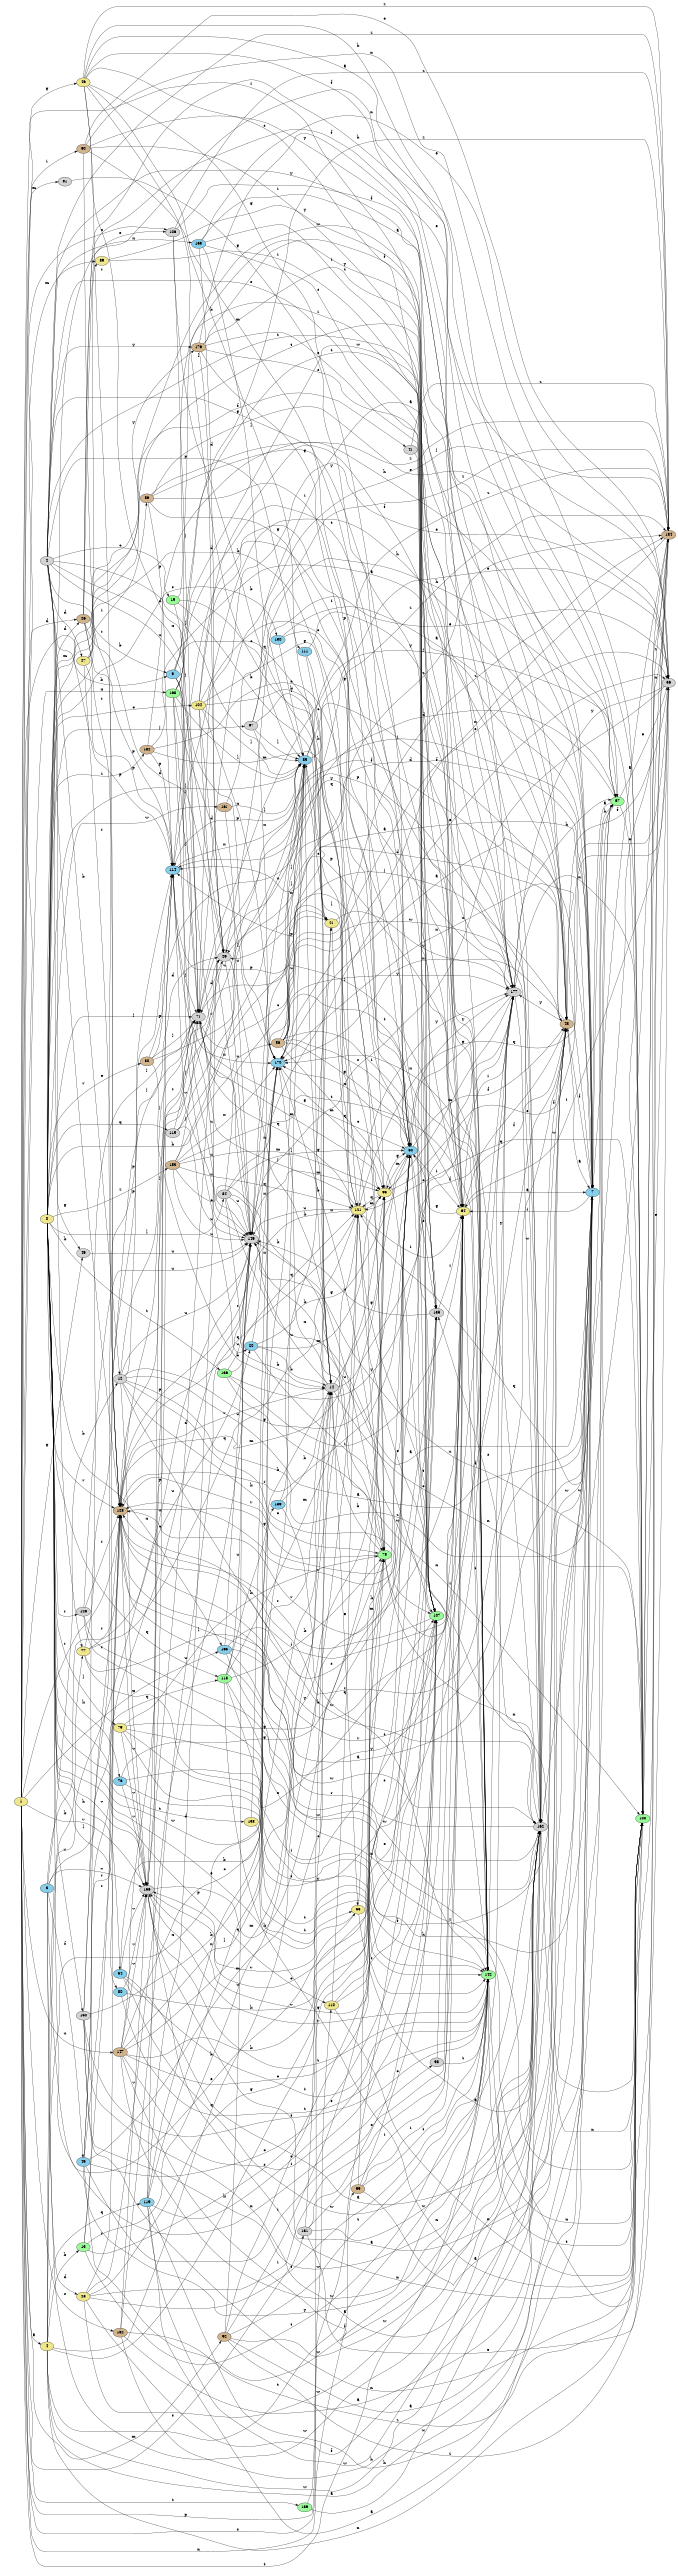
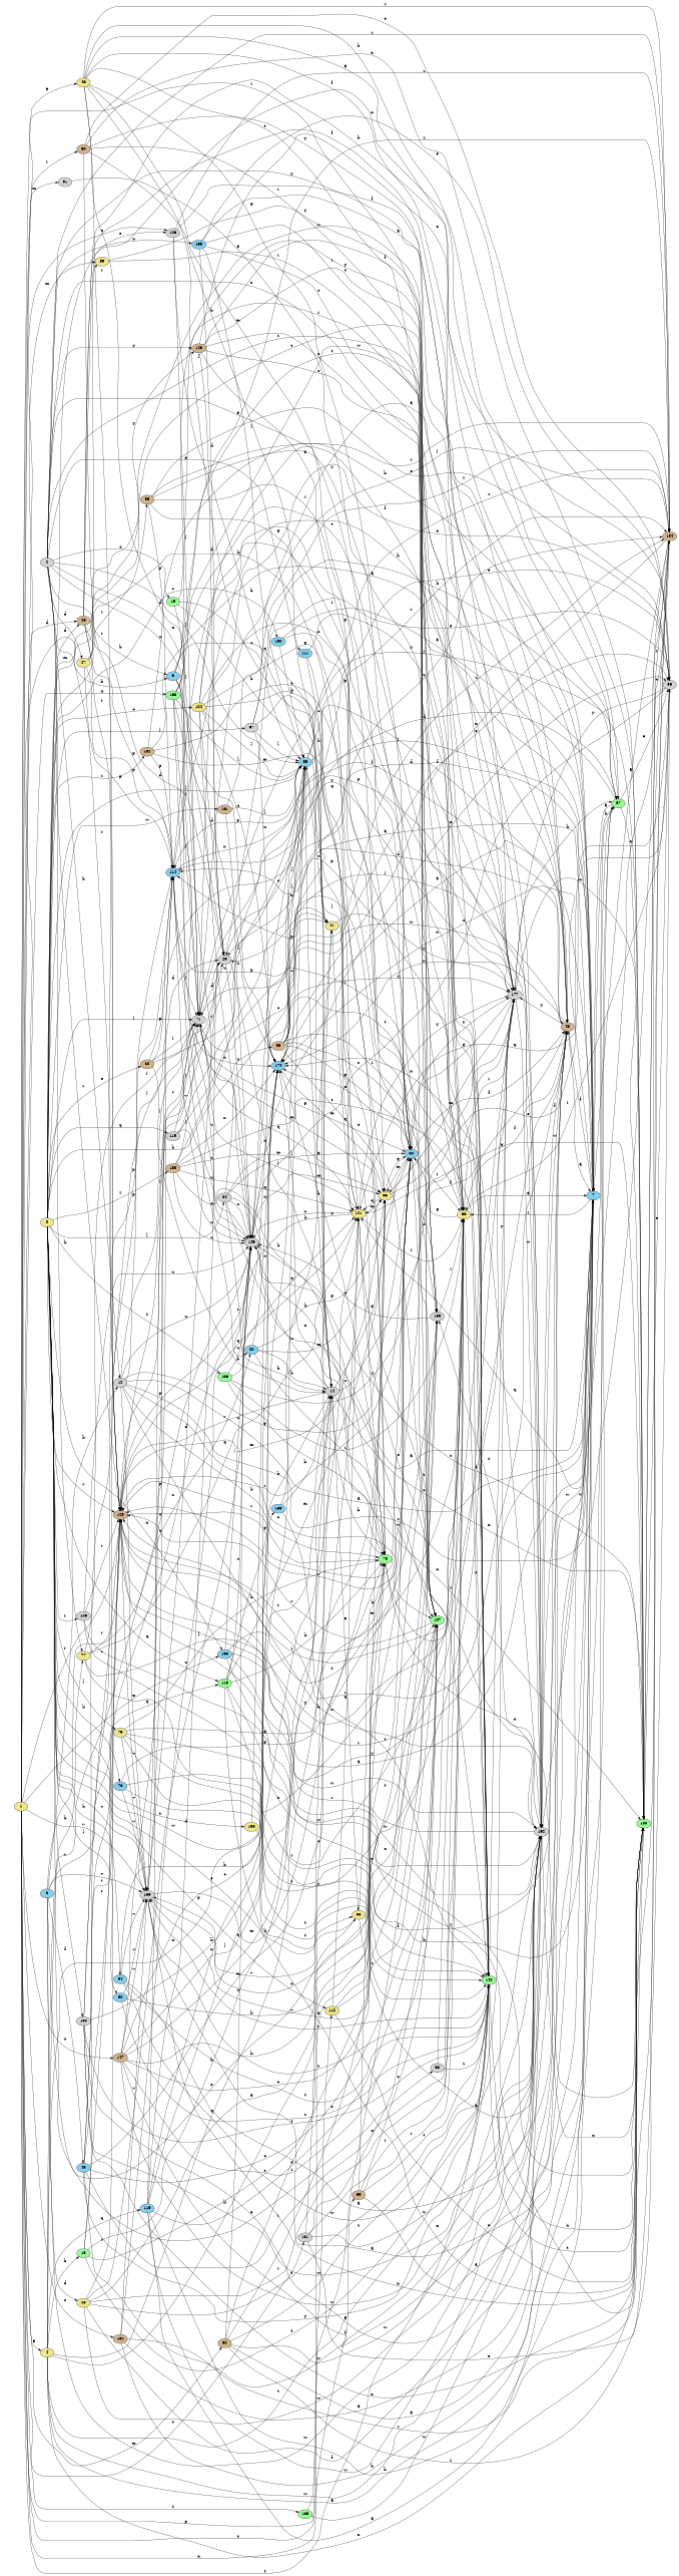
  strict digraph {
    rankdir=LR
    node [fillcolor=lightgrey style=filled]
    0 [fillcolor=khaki]
    26 [fillcolor=tan]
    30 [fillcolor=tan]
    35 [fillcolor=khaki]
-   41
    54 [fillcolor=skyblue]
    56 [fillcolor=tan]
    59 [fillcolor=tan]
    67
    71
    76 [fillcolor=skyblue]
    79 [fillcolor=khaki]
    80 [fillcolor=skyblue]
    84
    85 [fillcolor=skyblue]
    89 [fillcolor=khaki]
    98
    104 [fillcolor=khaki]
    106
    110 [fillcolor=khaki]
    115
    118 [fillcolor=palegreen]
    126
    128 [fillcolor=tan]
    130 [fillcolor=skyblue]
    136 [fillcolor=palegreen]
    138 [fillcolor=khaki]
    150
    156
    159 [fillcolor=skyblue]
    161 [fillcolor=tan]
    165 [fillcolor=skyblue]
-   176 [fillcolor=tan]
+   176 [fillcolor=tan label=146]
    182 [fillcolor=tan]
    183 [fillcolor=tan]
    114 [fillcolor=skyblue]
    100 [fillcolor=palegreen]
    29
    43 [fillcolor=tan]
    57 [fillcolor=palegreen]
    177
    184 [fillcolor=tan]
    14
    7 [fillcolor=skyblue]
    78 [fillcolor=palegreen]
    107 [fillcolor=palegreen]
    142 [fillcolor=palegreen]
    162
-   64 [fillcolor=khaki]
+   64 [fillcolor=khaki label=66]
    135
    50 [fillcolor=skyblue]
    36
    170 [fillcolor=skyblue]
    121 [fillcolor=khaki]
    93 [fillcolor=khaki]
    149
    21 [fillcolor=khaki]
    1 [fillcolor=khaki]
    4 [fillcolor=khaki]
    9 [fillcolor=skyblue]
    46 [fillcolor=khaki]
-   49
    60 [fillcolor=tan]
    91
    92 [fillcolor=tan]
    99 [fillcolor=tan]
    131
    132 [fillcolor=tan]
    139 [fillcolor=palegreen]
    147 [fillcolor=tan]
    168 [fillcolor=palegreen]
    77 [fillcolor=khaki]
    13 [fillcolor=palegreen]
    119 [fillcolor=skyblue]
    20 [fillcolor=skyblue]
    2
    12
    19 [fillcolor=palegreen]
    27 [fillcolor=khaki]
    111 [fillcolor=skyblue]
    169 [fillcolor=skyblue]
    3 [fillcolor=skyblue]
    28 [fillcolor=khaki]
    n84 [fillcolor=skyblue label=45]
    0 -> 26 [label=d]
    0 -> 30 [label=e]
    0 -> 35 [label=e]
-   0 -> 41 [label=f]
    0 -> 54 [label=h]
    0 -> 56 [label=h]
    0 -> 59 [label=i]
    0 -> 67 [label=j]
    0 -> 71 [label=j]
    0 -> 76 [label=k]
    0 -> 79 [label=l]
    0 -> 80 [label=l]
    0 -> 84 [label=l]
    0 -> 85 [label=l]
    0 -> 89 [label=m]
    0 -> 98 [label=n]
    0 -> 104 [label=o]
    0 -> 106 [label=o]
    0 -> 110 [label=p]
    0 -> 115 [label=q]
    0 -> 118 [label=q]
    0 -> 126 [label=r]
    0 -> 128 [label=r]
    0 -> 130 [label=s]
    0 -> 136 [label=t]
    0 -> 138 [label=t]
    0 -> 150 [label=v]
    0 -> 156 [label=v]
    0 -> 159 [label=w]
    0 -> 161 [label=w]
    0 -> 165 [label=x]
    0 -> 176 [label=y]
    0 -> 182 [label=z]
    0 -> 183 [label=z]
    26 -> 128 [label=r]
    26 -> 114 [label=p]
    26 -> 100 [label=n]
    26 -> 29 [label=d]
    26 -> 43 [label=f]
    26 -> 57 [label=h]
    30 -> 71 [label=j]
    30 -> 114 [label=p]
    30 -> 177 [label=y]
    30 -> 184 [label=z]
    30 -> 14 [label=b]
    35 -> 156 [label=v]
    35 -> 7 [label=a]
    35 -> 78 [label=k]
-   41 -> 184 [label=z]
-   41 -> 107 [label=o]
    54 -> 156 [label=v]
    54 -> 14 [label=b]
    54 -> 7 [label=a]
    54 -> 142 [label=t]
    54 -> 162 [label=w]
    56 -> 85 [label=l]
    56 -> 177 [label=y]
    56 -> 184 [label=z]
    56 -> 107 [label=o]
    56 -> 142 [label=t]
    56 -> 162 [label=w]
    56 -> 64 [label=i]
    56 -> 135 [label=s]
    56 -> 50 [label=g]
    56 -> 36 [label=e]
    59 -> 114 [label=p]
    59 -> 57 [label=h]
    59 -> 177 [label=y]
    59 -> 64 [label=i]
    59 -> 50 [label=g]
    59 -> 36 [label=e]
    67 -> 85 [label=l]
    67 -> 57 [label=h]
    67 -> 184 [label=z]
    67 -> 78 [label=k]
    67 -> 170 [label=x]
    71 -> 29 [label=d]
    71 -> 50 [label=g]
    71 -> 36 [label=e]
    71 -> 121 [label=q]
    71 -> 93 [label=m]
    76 -> 156 [label=v]
    76 -> 142 [label=t]
    76 -> 64 [label=i]
    76 -> 50 [label=g]
    79 -> 156 [label=v]
    79 -> 177 [label=y]
    79 -> 78 [label=k]
    79 -> 107 [label=o]
    79 -> 142 [label=t]
    79 -> 50 [label=g]
    80 -> 156 [label=v]
    80 -> 78 [label=k]
    80 -> 142 [label=t]
    84 -> 14 [label=b]
    84 -> 7 [label=a]
    84 -> 78 [label=k]
    84 -> 50 [label=g]
    84 -> 36 [label=e]
    84 -> 149 [label=u]
    84 -> 21 [label=c]
    85 -> 128 [label=r]
    85 -> 114 [label=p]
    85 -> 43 [label=f]
    85 -> 184 [label=z]
    85 -> 14 [label=b]
    85 -> 36 [label=e]
    85 -> 170 [label=x]
    85 -> 149 [label=u]
    85 -> 21 [label=c]
    89 -> 177 [label=y]
    89 -> 64 [label=i]
    98 -> 142 [label=t]
    98 -> 64 [label=i]
    104 -> 85 [label=l]
    104 -> 29 [label=d]
    104 -> 43 [label=f]
    104 -> 78 [label=k]
    104 -> 107 [label=o]
    104 -> 64 [label=i]
    104 -> 50 [label=g]
    104 -> 170 [label=x]
    104 -> 149 [label=u]
    106 -> 71 [label=j]
    106 -> 43 [label=f]
    106 -> 184 [label=z]
    106 -> 14 [label=b]
    110 -> 100 [label=n]
    110 -> 107 [label=o]
    110 -> 135 [label=s]
    110 -> 121 [label=q]
    115 -> 71 [label=j]
    115 -> 184 [label=z]
    115 -> 7 [label=a]
    115 -> 149 [label=u]
    118 -> 100 [label=n]
    118 -> 43 [label=f]
    118 -> 57 [label=h]
    118 -> 14 [label=b]
    118 -> 78 [label=k]
    118 -> 93 [label=m]
    118 -> 149 [label=u]
    126 -> 128 [label=r]
    126 -> 100 [label=n]
    126 -> 162 [label=w]
    126 -> 149 [label=u]
    128 -> 156 [label=v]
    128 -> 7 [label=a]
    128 -> 162 [label=w]
    128 -> 64 [label=i]
    128 -> 50 [label=g]
    128 -> 121 [label=q]
    128 -> 93 [label=m]
    130 -> 85 [label=l]
    130 -> 7 [label=a]
    130 -> 50 [label=g]
    136 -> 100 [label=n]
    136 -> 177 [label=y]
    136 -> 64 [label=i]
    136 -> 121 [label=q]
    136 -> 149 [label=u]
    138 -> 142 [label=t]
    138 -> 170 [label=x]
    150 -> 71 [label=j]
    150 -> 128 [label=r]
    150 -> 100 [label=n]
    150 -> 14 [label=b]
    150 -> 7 [label=a]
    150 -> 142 [label=t]
    150 -> 162 [label=w]
    156 -> 114 [label=p]
    156 -> 100 [label=n]
    156 -> 29 [label=d]
    156 -> 7 [label=a]
    156 -> 78 [label=k]
    156 -> 107 [label=o]
    156 -> 142 [label=t]
    159 -> 85 [label=l]
    159 -> 14 [label=b]
    159 -> 142 [label=t]
    161 -> 85 [label=l]
    161 -> 7 [label=a]
    161 -> 149 [label=u]
    165 -> 177 [label=y]
    165 -> 184 [label=z]
    165 -> 162 [label=w]
    165 -> 135 [label=s]
    165 -> 149 [label=u]
    176 -> 29 [label=d]
    176 -> 43 [label=f]
    176 -> 107 [label=o]
    176 -> 142 [label=t]
    176 -> 135 [label=s]
    176 -> 50 [label=g]
    176 -> 36 [label=e]
    182 -> 114 [label=p]
    182 -> 184 [label=z]
    182 -> 7 [label=a]
    182 -> 107 [label=o]
    182 -> 93 [label=m]
    183 -> 71 [label=j]
    183 -> 85 [label=l]
    183 -> 78 [label=k]
    183 -> 142 [label=t]
    183 -> 170 [label=x]
    183 -> 121 [label=q]
    183 -> 93 [label=m]
    183 -> 149 [label=u]
    114 -> 71 [label=j]
    114 -> 43 [label=f]
    114 -> 57 [label=h]
    114 -> 170 [label=x]
    114 -> 149 [label=u]
    100 -> 71 [label=j]
    100 -> 184 [label=z]
    100 -> 142 [label=t]
    100 -> 36 [label=e]
    100 -> 121 [label=q]
    100 -> 149 [label=u]
    29 -> 128 [label=r]
    29 -> 156 [label=v]
    29 -> 78 [label=k]
    29 -> 36 [label=e]
    29 -> 149 [label=u]
    43 -> 71 [label=j]
    43 -> 128 [label=r]
    43 -> 29 [label=d]
    43 -> 177 [label=y]
    43 -> 7 [label=a]
    43 -> 162 [label=w]
    43 -> 170 [label=x]
    57 -> 100 [label=n]
    57 -> 29 [label=d]
    57 -> 7 [label=a]
    57 -> 162 [label=w]
    57 -> 36 [label=e]
    177 -> 128 [label=r]
    177 -> 114 [label=p]
    177 -> 100 [label=n]
    177 -> 57 [label=h]
    177 -> 162 [label=w]
    177 -> 64 [label=i]
    177 -> 50 [label=g]
    177 -> 93 [label=m]
    184 -> 71 [label=j]
    184 -> 100 [label=n]
    184 -> 7 [label=a]
    184 -> 170 [label=x]
    184 -> 121 [label=q]
    14 -> 35 [label=e]
    14 -> 128 [label=r]
    14 -> 100 [label=n]
    14 -> 43 [label=f]
    14 -> 50 [label=g]
    14 -> 170 [label=x]
    14 -> 149 [label=u]
    7 -> 71 [label=j]
    7 -> 128 [label=r]
    7 -> 29 [label=d]
    7 -> 43 [label=f]
    7 -> 57 [label=h]
    7 -> 162 [label=w]
    7 -> 64 [label=i]
    7 -> 170 [label=x]
    78 -> 128 [label=r]
    78 -> 100 [label=n]
    78 -> 43 [label=f]
    78 -> 14 [label=b]
    78 -> 170 [label=x]
    107 -> 128 [label=r]
    107 -> 156 [label=v]
    107 -> 149 [label=u]
    142 -> 71 [label=j]
    142 -> 156 [label=v]
    142 -> 114 [label=p]
    142 -> 100 [label=n]
    142 -> 177 [label=y]
    162 -> 128 [label=r]
    162 -> 114 [label=p]
    162 -> 100 [label=n]
    162 -> 43 [label=f]
    162 -> 135 [label=s]
    162 -> 170 [label=x]
    64 -> 128 [label=r]
    64 -> 43 [label=f]
    64 -> 7 [label=a]
    64 -> 142 [label=t]
    64 -> 50 [label=g]
    135 -> 64 [label=i]
    135 -> 149 [label=u]
    50 -> 128 [label=r]
    50 -> 114 [label=p]
    50 -> 43 [label=f]
    50 -> 177 [label=y]
    50 -> 107 [label=o]
    50 -> 64 [label=i]
    50 -> 135 [label=s]
    50 -> 170 [label=x]
    50 -> 93 [label=m]
-   36 -> 43 [label=f]
    36 -> 177 [label=y]
    36 -> 64 [label=i]
    36 -> 121 [label=q]
    36 -> 149 [label=u]
    170 -> 85 [label=l]
    170 -> 7 [label=a]
    170 -> 93 [label=m]
    121 -> 71 [label=j]
    121 -> 85 [label=l]
    121 -> 128 [label=r]
    121 -> 177 [label=y]
    121 -> 107 [label=o]
    121 -> 142 [label=t]
    121 -> 64 [label=i]
    121 -> 93 [label=m]
    121 -> 149 [label=u]
    93 -> 50 [label=g]
    93 -> 36 [label=e]
    93 -> 121 [label=q]
    149 -> 170 [label=x]
    149 -> 93 [label=m]
    21 -> 114 [label=p]
    21 -> 177 [label=y]
    21 -> 121 [label=q]
    21 -> 149 [label=u]
    1 -> 26 [label=d]
    1 -> 89 [label=m]
    1 -> 106 [label=o]
    1 -> 110 [label=p]
    1 -> 128 [label=r]
    1 -> 156 [label=v]
    1 -> 165 [label=x]
    1 -> 142 [label=t]
    1 -> 64 [label=i]
    1 -> 135 [label=s]
    1 -> 4 [label=a]
    1 -> 9 [label=b]
    1 -> 46 [label=g]
-   1 -> 49 [label=g]
    1 -> 60 [label=i]
    1 -> 91 [label=m]
    1 -> 92 [label=m]
    1 -> 99 [label=n]
    1 -> 131 [label=s]
    1 -> 132 [label=s]
    1 -> 139 [label=t]
    1 -> 147 [label=u]
    1 -> 168 [label=x]
    4 -> 100 [label=n]
    4 -> 7 [label=a]
    4 -> 78 [label=k]
    4 -> 142 [label=t]
    4 -> 162 [label=w]
    4 -> 170 [label=x]
    4 -> 121 [label=q]
    4 -> 149 [label=u]
    4 -> 77 [label=k]
    4 -> 13 [label=b]
    4 -> 119 [label=q]
    9 -> 71 [label=j]
    9 -> 177 [label=y]
    9 -> 142 [label=t]
    9 -> 121 [label=q]
    9 -> 149 [label=u]
    9 -> 20 [label=c]
    46 -> 85 [label=l]
    46 -> 128 [label=r]
    46 -> 29 [label=d]
    46 -> 43 [label=f]
    46 -> 57 [label=h]
    46 -> 184 [label=z]
    46 -> 7 [label=a]
    46 -> 135 [label=s]
    46 -> 50 [label=g]
    46 -> 93 [label=m]
-   49 -> 149 [label=u]
    60 -> 128 [label=r]
    60 -> 100 [label=n]
    60 -> 177 [label=y]
    60 -> 14 [label=b]
    60 -> 64 [label=i]
    60 -> 36 [label=e]
    91 -> 50 [label=g]
    92 -> 184 [label=z]
    92 -> 7 [label=a]
    92 -> 142 [label=t]
    92 -> 162 [label=w]
    92 -> 135 [label=s]
    92 -> 50 [label=g]
    92 -> 149 [label=u]
    99 -> 7 [label=a]
    99 -> 107 [label=o]
    99 -> 142 [label=t]
    99 -> 64 [label=i]
    99 -> 93 [label=m]
    131 -> 14 [label=b]
    131 -> 107 [label=o]
    131 -> 162 [label=w]
    131 -> 64 [label=i]
    131 -> 36 [label=e]
    132 -> 156 [label=v]
    132 -> 57 [label=h]
    132 -> 184 [label=z]
    132 -> 7 [label=a]
    132 -> 149 [label=u]
    139 -> 162 [label=w]
    139 -> 21 [label=c]
    147 -> 71 [label=j]
    147 -> 156 [label=v]
    147 -> 43 [label=f]
    147 -> 78 [label=k]
    147 -> 107 [label=o]
    147 -> 162 [label=w]
    147 -> 64 [label=i]
    147 -> 121 [label=q]
    147 -> 93 [label=m]
    147 -> 21 [label=c]
    168 -> 71 [label=j]
    168 -> 85 [label=l]
    168 -> 184 [label=z]
    168 -> 142 [label=t]
    168 -> 162 [label=w]
    168 -> 170 [label=x]
    168 -> 149 [label=u]
    77 -> 71 [label=j]
    77 -> 128 [label=r]
    77 -> 177 [label=y]
    77 -> 142 [label=t]
    77 -> 121 [label=q]
    13 -> 128 [label=r]
    13 -> 114 [label=p]
    13 -> 14 [label=b]
    13 -> 142 [label=t]
    13 -> 135 [label=s]
    119 -> 85 [label=l]
    119 -> 114 [label=p]
    119 -> 29 [label=d]
    119 -> 57 [label=h]
    119 -> 7 [label=a]
    119 -> 107 [label=o]
    119 -> 162 [label=w]
    119 -> 170 [label=x]
    20 -> 14 [label=b]
    20 -> 162 [label=w]
    20 -> 50 [label=g]
    20 -> 170 [label=x]
    20 -> 93 [label=m]
    2 -> 85 [label=l]
    2 -> 128 [label=r]
    2 -> 176 [label=y]
    2 -> 114 [label=p]
    2 -> 177 [label=y]
    2 -> 184 [label=z]
    2 -> 107 [label=o]
    2 -> 142 [label=t]
    2 -> 50 [label=g]
    2 -> 170 [label=x]
    2 -> 149 [label=u]
    2 -> 9 [label=b]
-   2 -> 49 [label=g]
    2 -> 77 [label=k]
    2 -> 12 [label=b]
    2 -> 19 [label=c]
    2 -> 27 [label=d]
    2 -> 111 [label=p]
    2 -> 169 [label=x]
    12 -> 71 [label=j]
    12 -> 156 [label=v]
    12 -> 29 [label=d]
    12 -> 184 [label=z]
    12 -> 7 [label=a]
    12 -> 78 [label=k]
    12 -> 107 [label=o]
    12 -> 162 [label=w]
    12 -> 50 [label=g]
    12 -> 149 [label=u]
    19 -> 71 [label=j]
    19 -> 14 [label=b]
    19 -> 64 [label=i]
    19 -> 21 [label=c]
    27 -> 128 [label=r]
    27 -> 114 [label=p]
    27 -> 78 [label=k]
    27 -> 142 [label=t]
    27 -> 162 [label=w]
    111 -> 177 [label=y]
    111 -> 121 [label=q]
    111 -> 21 [label=c]
    169 -> 85 [label=l]
    169 -> 29 [label=d]
    169 -> 7 [label=a]
    169 -> 64 [label=i]
    169 -> 135 [label=s]
    169 -> 36 [label=e]
    3 -> 35 [label=e]
    3 -> 118 [label=q]
    3 -> 156 [label=v]
    3 -> 162 [label=w]
    3 -> 20 [label=c]
    3 -> 12 [label=b]
    3 -> 28 [label=d]
    3 -> n84 [label=f]
    28 -> 85 [label=l]
    28 -> 128 [label=r]
    28 -> 43 [label=f]
    28 -> 142 [label=t]
    28 -> 162 [label=w]
    28 -> 64 [label=i]
    28 -> 50 [label=g]
    n84 -> 128 [label=r]
    n84 -> 114 [label=p]
    n84 -> 177 [label=y]
    n84 -> 107 [label=o]
    n84 -> 162 [label=w]
    n84 -> 64 [label=i]
    n84 -> 93 [label=m]
    n84 -> 149 [label=u]
  }
